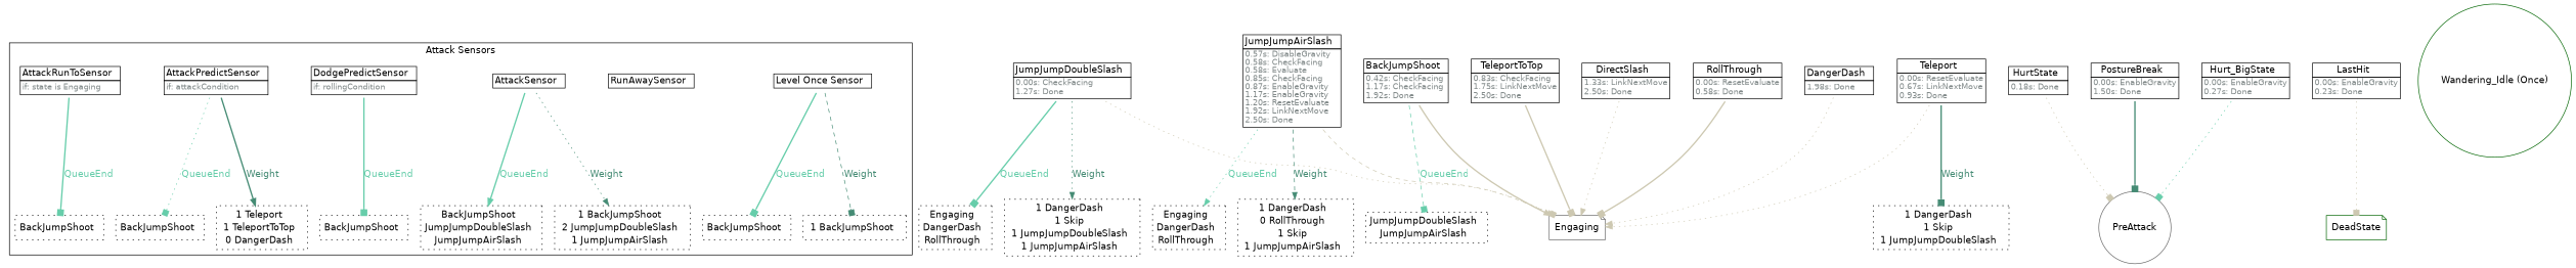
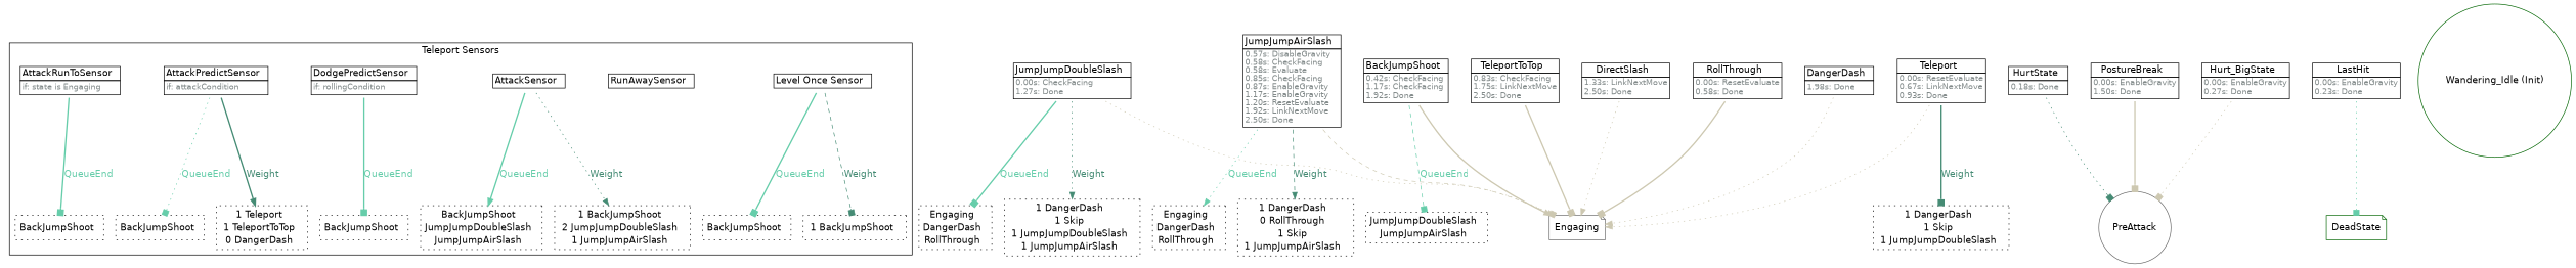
  strict digraph {
    rankdir=TB
    node [fontname=Helvetica shape=plaintext]
    edge [arrowhead=box color=cornsilk3 fontcolor=cornsilk3 fontname=Helvetica style=bold]
    n1 [label=<<TABLE border="0" cellspacing="0" cellborder="1" cellpadding="2"><TR><TD>Level Once Sensor  </TD></TR></TABLE>>]
    n2 [label=<<TABLE border="0" cellspacing="0" cellborder="0" cellpadding="2"><TR><TD>BackJumpShoot  </TD></TR></TABLE>> margin=0.05 shape=box style=dotted]
    n3 [label=<<TABLE border="0" cellspacing="0" cellborder="0" cellpadding="2"><TR><TD>1 BackJumpShoot  </TD></TR></TABLE>> shape=box style=dotted]
    n4 [label=<<TABLE border="0" cellspacing="0" cellborder="1" cellpadding="2"><TR><TD>RunAwaySensor  </TD></TR></TABLE>>]
    n5 [label=<<TABLE border="0" cellspacing="0" cellborder="1" cellpadding="2"><TR><TD>AttackSensor  </TD></TR></TABLE>>]
    n6 [label=<<TABLE border="0" cellspacing="0" cellborder="0" cellpadding="2"><TR><TD>BackJumpShoot  </TD></TR><TR><TD>JumpJumpDoubleSlash  </TD></TR><TR><TD>JumpJumpAirSlash  </TD></TR></TABLE>> margin=0.05 shape=box style=dotted]
    n7 [label=<<TABLE border="0" cellspacing="0" cellborder="0" cellpadding="2"><TR><TD>1 BackJumpShoot  </TD></TR><TR><TD>2 JumpJumpDoubleSlash  </TD></TR><TR><TD>1 JumpJumpAirSlash  </TD></TR></TABLE>> shape=box style=dotted]
    n8 [label=<<TABLE border="0" cellspacing="0" cellborder="1" cellpadding="2"><TR><TD>DodgePredictSensor  </TD></TR><TR><TD align="left" balign="left"><FONT point-size="12" color="azure4">if: rollingCondition</FONT>  </TD></TR></TABLE>>]
    n9 [label=<<TABLE border="0" cellspacing="0" cellborder="0" cellpadding="2"><TR><TD>BackJumpShoot  </TD></TR></TABLE>> margin=0.05 shape=box style=dotted]
    n10 [label=<<TABLE border="0" cellspacing="0" cellborder="1" cellpadding="2"><TR><TD>AttackPredictSensor  </TD></TR><TR><TD align="left" balign="left"><FONT point-size="12" color="azure4">if: attackCondition</FONT>  </TD></TR></TABLE>>]
    n11 [label=<<TABLE border="0" cellspacing="0" cellborder="0" cellpadding="2"><TR><TD>BackJumpShoot  </TD></TR></TABLE>> margin=0.05 shape=box style=dotted]
    n12 [label=<<TABLE border="0" cellspacing="0" cellborder="0" cellpadding="2"><TR><TD>1 Teleport  </TD></TR><TR><TD>1 TeleportToTop  </TD></TR><TR><TD>0 DangerDash  </TD></TR></TABLE>> shape=box style=dotted]
    n13 [label=<<TABLE border="0" cellspacing="0" cellborder="1" cellpadding="2"><TR><TD>AttackRunToSensor  </TD></TR><TR><TD align="left" balign="left"><FONT point-size="12" color="azure4">if: state is Engaging</FONT>  </TD></TR></TABLE>>]
    n14 [label=<<TABLE border="0" cellspacing="0" cellborder="0" cellpadding="2"><TR><TD>BackJumpShoot  </TD></TR></TABLE>> margin=0.05 shape=box style=dotted]
    n15 [label=<<TABLE border="0" cellspacing="0" cellborder="1" cellpadding="2"><TR><TD>BackJumpShoot  </TD></TR><TR><TD align="left" balign="left"><FONT point-size="12" color="azure4">0.42s: CheckFacing<br/>1.17s: CheckFacing<br/>1.92s: Done</FONT>  </TD></TR></TABLE>>]
    Engaging [color=gray40 shape=note]
    n17 [label=<<TABLE border="0" cellspacing="0" cellborder="0" cellpadding="2"><TR><TD>JumpJumpDoubleSlash  </TD></TR><TR><TD>JumpJumpAirSlash  </TD></TR></TABLE>> margin=0.05 shape=box style=dotted]
    n18 [label=<<TABLE border="0" cellspacing="0" cellborder="1" cellpadding="2"><TR><TD>JumpJumpDoubleSlash  </TD></TR><TR><TD align="left" balign="left"><FONT point-size="12" color="azure4">0.00s: CheckFacing<br/>1.27s: Done</FONT>  </TD></TR></TABLE>>]
    n19 [label=<<TABLE border="0" cellspacing="0" cellborder="0" cellpadding="2"><TR><TD>Engaging  </TD></TR><TR><TD>DangerDash  </TD></TR><TR><TD>RollThrough  </TD></TR></TABLE>> margin=0.05 shape=box style=dotted]
    n20 [label=<<TABLE border="0" cellspacing="0" cellborder="0" cellpadding="2"><TR><TD>1 DangerDash  </TD></TR><TR><TD>1 Skip  </TD></TR><TR><TD>1 JumpJumpDoubleSlash  </TD></TR><TR><TD>1 JumpJumpAirSlash  </TD></TR></TABLE>> shape=box style=dotted]
    n21 [label=<<TABLE border="0" cellspacing="0" cellborder="1" cellpadding="2"><TR><TD>JumpJumpAirSlash  </TD></TR><TR><TD align="left" balign="left"><FONT point-size="12" color="azure4">0.57s: DisableGravity<br/>0.58s: CheckFacing<br/>0.58s: Evaluate<br/>0.85s: CheckFacing<br/>0.87s: EnableGravity<br/>1.17s: EnableGravity<br/>1.20s: ResetEvaluate<br/>1.92s: LinkNextMove<br/>2.50s: Done</FONT>  </TD></TR></TABLE>>]
    n22 [label=<<TABLE border="0" cellspacing="0" cellborder="0" cellpadding="2"><TR><TD>Engaging  </TD></TR><TR><TD>DangerDash  </TD></TR><TR><TD>RollThrough  </TD></TR></TABLE>> margin=0.05 shape=box style=dotted]
    n23 [label=<<TABLE border="0" cellspacing="0" cellborder="0" cellpadding="2"><TR><TD>1 DangerDash  </TD></TR><TR><TD>0 RollThrough  </TD></TR><TR><TD>1 Skip  </TD></TR><TR><TD>1 JumpJumpAirSlash  </TD></TR></TABLE>> shape=box style=dotted]
    n24 [label=<<TABLE border="0" cellspacing="0" cellborder="1" cellpadding="2"><TR><TD>DangerDash  </TD></TR><TR><TD align="left" balign="left"><FONT point-size="12" color="azure4">1.98s: Done</FONT>  </TD></TR></TABLE>>]
    n25 [label=<<TABLE border="0" cellspacing="0" cellborder="1" cellpadding="2"><TR><TD>Teleport  </TD></TR><TR><TD align="left" balign="left"><FONT point-size="12" color="azure4">0.00s: ResetEvaluate<br/>0.67s: LinkNextMove<br/>0.93s: Done</FONT>  </TD></TR></TABLE>>]
    n26 [label=<<TABLE border="0" cellspacing="0" cellborder="0" cellpadding="2"><TR><TD>1 DangerDash  </TD></TR><TR><TD>1 Skip  </TD></TR><TR><TD>1 JumpJumpDoubleSlash  </TD></TR></TABLE>> shape=box style=dotted]
    n27 [label=<<TABLE border="0" cellspacing="0" cellborder="1" cellpadding="2"><TR><TD>TeleportToTop  </TD></TR><TR><TD align="left" balign="left"><FONT point-size="12" color="azure4">0.83s: CheckFacing<br/>1.75s: LinkNextMove<br/>2.50s: Done</FONT>  </TD></TR></TABLE>>]
    n28 [label=<<TABLE border="0" cellspacing="0" cellborder="1" cellpadding="2"><TR><TD>DirectSlash  </TD></TR><TR><TD align="left" balign="left"><FONT point-size="12" color="azure4">1.33s: LinkNextMove<br/>2.50s: Done</FONT>  </TD></TR></TABLE>>]
    n29 [label=<<TABLE border="0" cellspacing="0" cellborder="1" cellpadding="2"><TR><TD>HurtState  </TD></TR><TR><TD align="left" balign="left"><FONT point-size="12" color="azure4">0.18s: Done</FONT>  </TD></TR></TABLE>>]
    PreAttack [color=gray40 shape=circle]
    n31 [label=<<TABLE border="0" cellspacing="0" cellborder="1" cellpadding="2"><TR><TD>Hurt_BigState  </TD></TR><TR><TD align="left" balign="left"><FONT point-size="12" color="azure4">0.00s: EnableGravity<br/>0.27s: Done</FONT>  </TD></TR></TABLE>>]
    n32 [label=<<TABLE border="0" cellspacing="0" cellborder="1" cellpadding="2"><TR><TD>LastHit  </TD></TR><TR><TD align="left" balign="left"><FONT point-size="12" color="azure4">0.00s: EnableGravity<br/>0.23s: Done</FONT>  </TD></TR></TABLE>>]
    DeadState [color=darkgreen shape=note]
    n34 [label=<<TABLE border="0" cellspacing="0" cellborder="1" cellpadding="2"><TR><TD>PostureBreak  </TD></TR><TR><TD align="left" balign="left"><FONT point-size="12" color="azure4">0.00s: EnableGravity<br/>1.50s: Done</FONT>  </TD></TR></TABLE>>]
    n35 [label=<<TABLE border="0" cellspacing="0" cellborder="1" cellpadding="2"><TR><TD>RollThrough  </TD></TR><TR><TD align="left" balign="left"><FONT point-size="12" color="azure4">0.00s: ResetEvaluate<br/>0.58s: Done</FONT>  </TD></TR></TABLE>>]
-   n36 [color=darkgreen label="Wandering_Idle (Once)" shape=circle]
+   n36 [color=darkgreen label="Wandering_Idle (Init)" shape=circle]
    subgraph cluster_1 {
      fontname=Helvetica
-     label="Attack Sensors"
+     label="Teleport Sensors"
      rank=sink
      n1
      n2
      n3
      n4
      n5
      n6
      n7
      n8
      n9
      n10
      n11
      n12
      n13
      n14
    }
    n1 -> n2 [color=aquamarine3 fontcolor=aquamarine3 label=QueueEnd]
    n1 -> n3 [color=aquamarine4 fontcolor=aquamarine4 label=Weight style=dashed]
    n5 -> n6 [arrowhead=normal color=aquamarine3 fontcolor=aquamarine3 label=QueueEnd]
    n5 -> n7 [arrowhead=normal color=aquamarine4 fontcolor=aquamarine4 label=Weight style=dotted]
    n8 -> n9 [color=aquamarine3 fontcolor=aquamarine3 label=QueueEnd]
    n10 -> n11 [color=aquamarine3 fontcolor=aquamarine3 label=QueueEnd style=dotted]
    n10 -> n12 [arrowhead=normal color=aquamarine4 fontcolor=aquamarine4 label=Weight]
    n13 -> n14 [color=aquamarine3 fontcolor=aquamarine3 label=QueueEnd]
    n15 -> Engaging [arrowhead=normal]
    n15 -> n17 [color=aquamarine3 fontcolor=aquamarine3 label=QueueEnd style=dashed]
    n18 -> Engaging [style=dotted]
    n18 -> n19 [color=aquamarine3 fontcolor=aquamarine3 label=QueueEnd]
    n18 -> n20 [arrowhead=normal color=aquamarine4 fontcolor=aquamarine4 label=Weight style=dotted]
    n21 -> Engaging [arrowhead=normal style=dashed]
    n21 -> n22 [arrowhead=normal color=aquamarine3 fontcolor=aquamarine3 label=QueueEnd style=dotted]
    n21 -> n23 [arrowhead=normal color=aquamarine4 fontcolor=aquamarine4 label=Weight style=dashed]
    n24 -> Engaging [arrowhead=normal style=dotted]
    n25 -> Engaging [arrowhead=normal style=dotted]
    n25 -> n26 [color=aquamarine4 fontcolor=aquamarine4 label=Weight]
    n27 -> Engaging
    n28 -> Engaging [arrowhead=normal style=dotted]
-   n29 -> PreAttack [style=dotted]
-   n31 -> PreAttack [color=aquamarine3 style=dotted]
-   n32 -> DeadState [style=dotted]
-   n34 -> PreAttack [color=aquamarine4]
+   n29 -> PreAttack [color=aquamarine4 style=dotted]
+   n31 -> PreAttack [style=dotted]
+   n32 -> DeadState [color=aquamarine3 style=dotted]
+   n34 -> PreAttack
    n35 -> Engaging
  }
